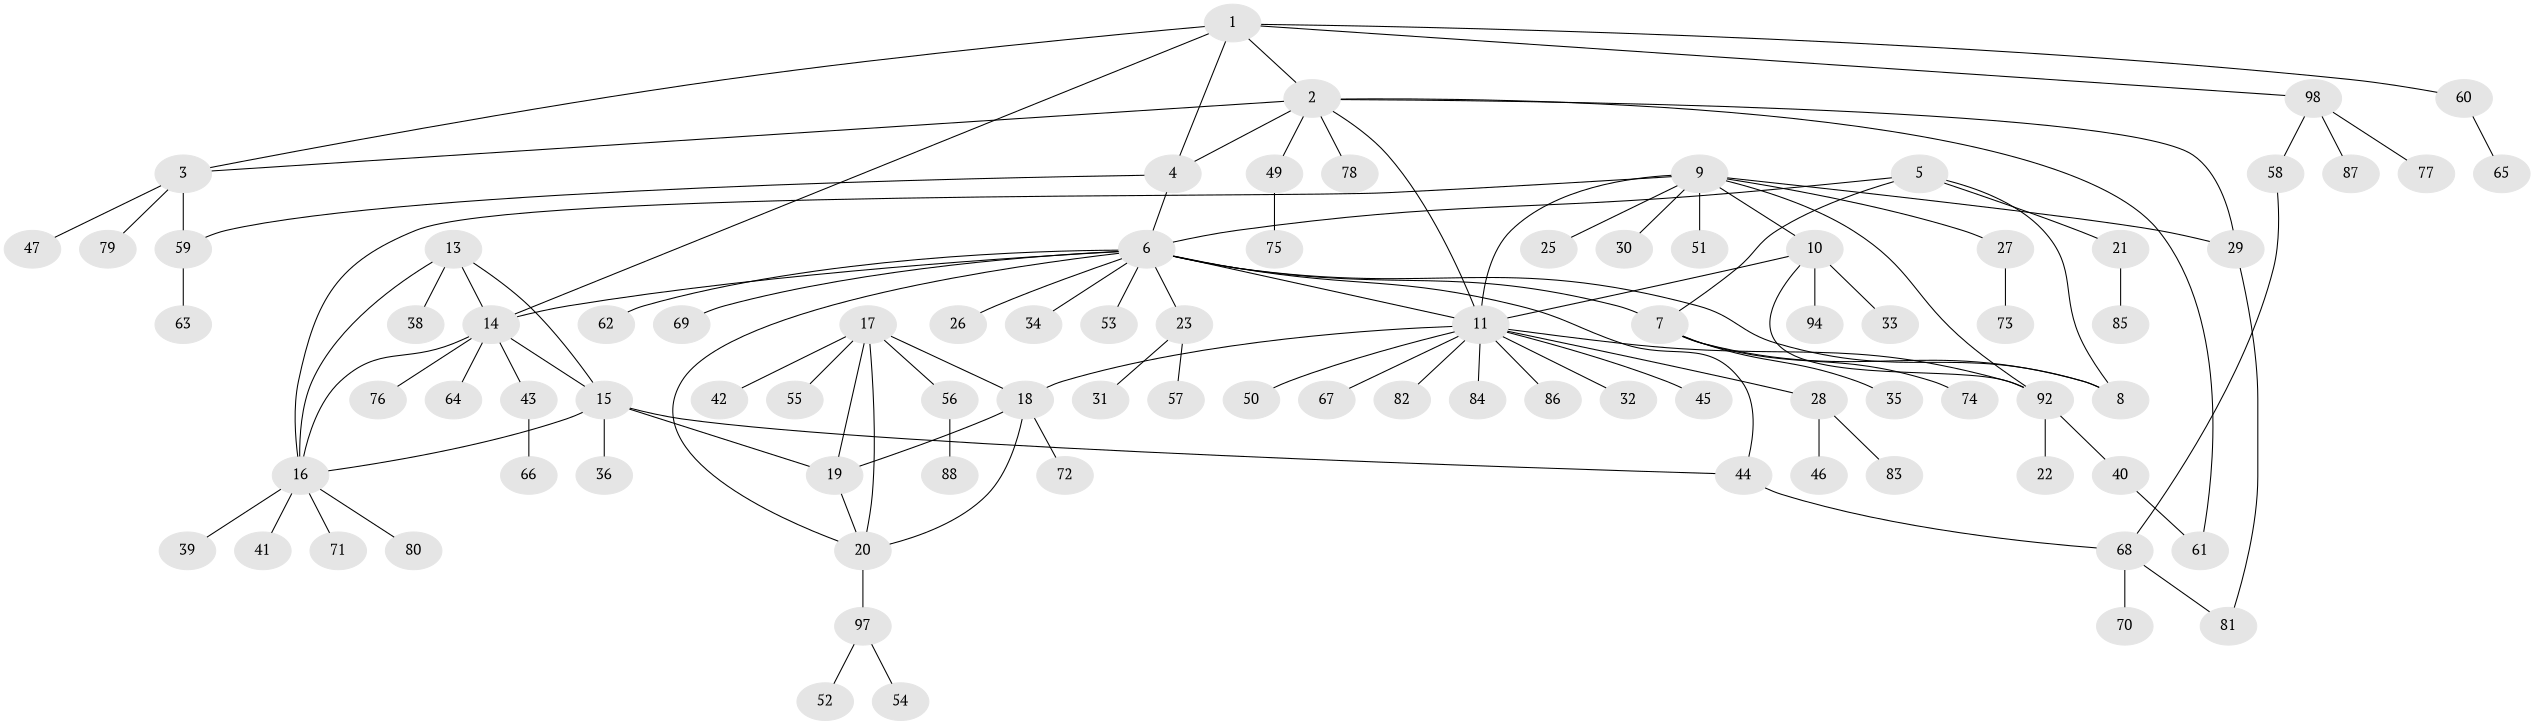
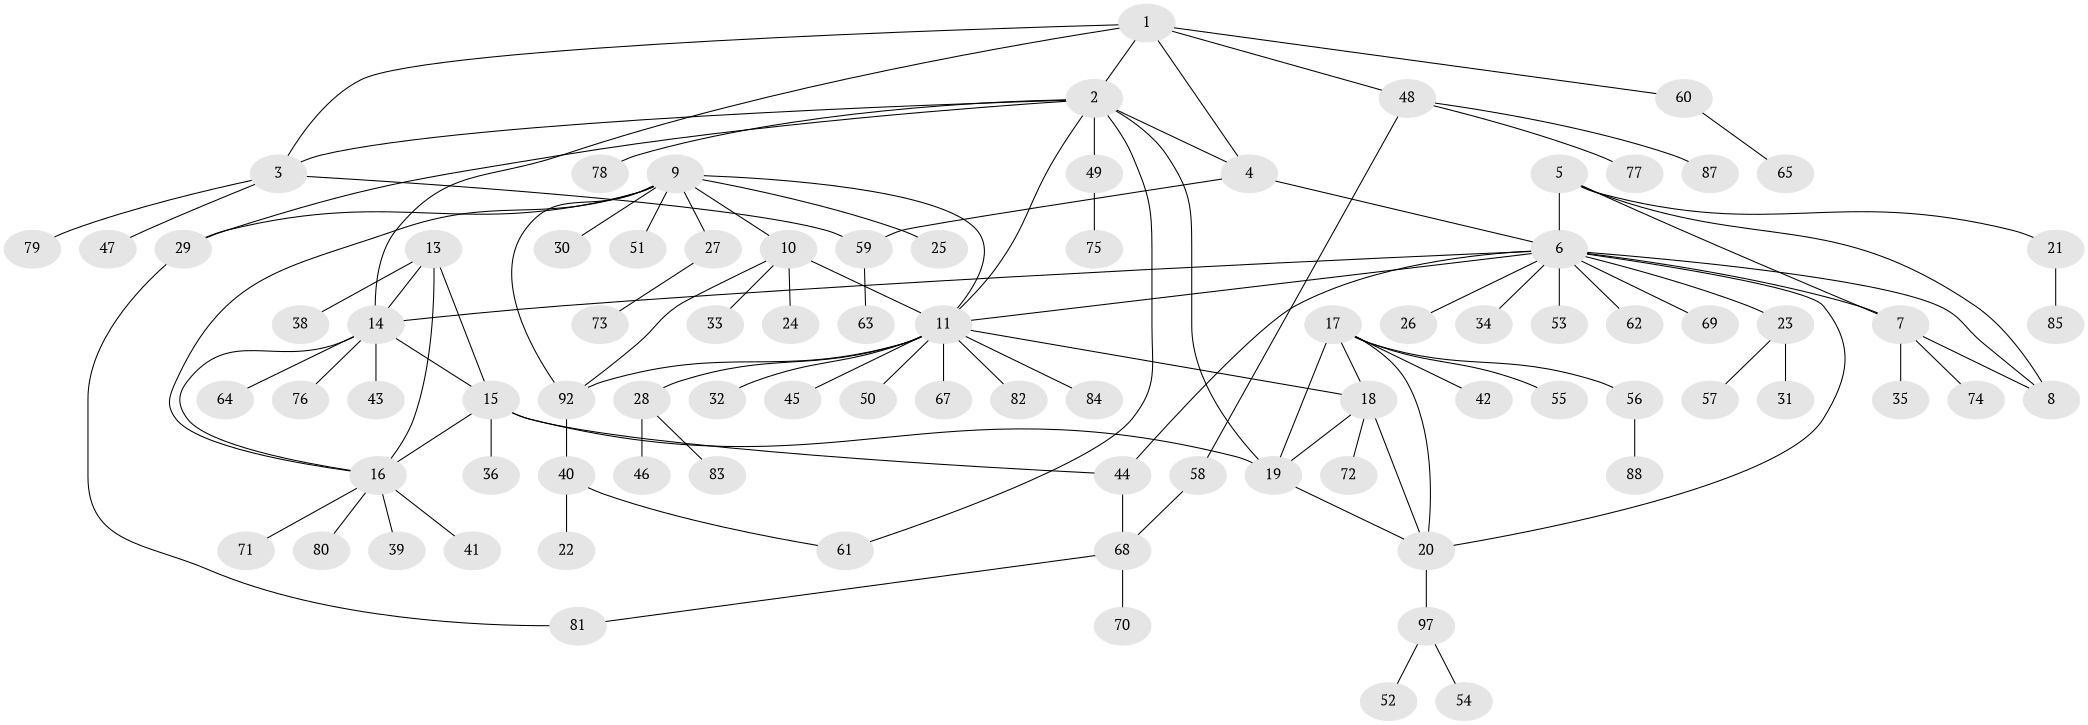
  graph {
    fontname="PT Serif"
    node [color=gray90 fontname="PT Serif" style=filled]
    edge [fontname="PT Serif"]
    1
    2
    3
    4
    14
-   48 [label=98]
+   48
    60
    11
    19
    29
    49
    61
    78
    47
    79
    59
    6
    16
    15
    43
    64
    76
    58
    77
    87
    65
    n27 [label=92]
    18
    28
    32
    45
    50
    67
    82
    84
-   86
    20
    81
    75
    7
    8
    23
    26
    34
    44
    53
    62
    69
    63
    5
    21
    35
    74
    85
    n55 [label=97]
    31
    57
    68
    9
    10
    25
    27
    30
    51
-   24 [label=94]
+   24
    33
    22
    40
    39
    41
    71
    80
    73
    72
    46
    83
    13
    38
    36
-   66
    17
    42
    55
    56
    88
    52
    54
    70
    1 -- 2
    1 -- 3
    1 -- 4
    1 -- 14
    1 -- 48
    1 -- 60
    2 -- 3
    2 -- 4
    2 -- 11
+   2 -- 19
    2 -- 29
    2 -- 49
    2 -- 61
    2 -- 78
    3 -- 47
    3 -- 79
    3 -- 59
    4 -- 59
    4 -- 6
    14 -- 16
    14 -- 15
    14 -- 43
    14 -- 64
    14 -- 76
    48 -- 58
    48 -- 77
    48 -- 87
    60 -- 65
    11 -- n27
    11 -- 18
    11 -- 28
    11 -- 32
    11 -- 45
    11 -- 50
    11 -- 67
    11 -- 82
    11 -- 84
-   11 -- 86
    19 -- 20
    29 -- 81
    49 -- 75
    59 -- 63
    6 -- 14
    6 -- 11
    6 -- 20
    6 -- 7
    6 -- 8
    6 -- 23
    6 -- 26
    6 -- 34
    6 -- 44
    6 -- 53
    6 -- 62
    6 -- 69
    16 -- 39
    16 -- 41
    16 -- 71
    16 -- 80
    15 -- 19
    15 -- 16
    15 -- 44
    15 -- 36
-   43 -- 66
    58 -- 68
-   n27 -- 22
+   40 -- 22
    n27 -- 40
    18 -- 19
    18 -- 20
    18 -- 72
    28 -- 46
    28 -- 83
    20 -- n55
    7 -- 8
    7 -- 35
    7 -- 74
    23 -- 31
    23 -- 57
    44 -- 68
    5 -- 6
    5 -- 7
    5 -- 8
    5 -- 21
    21 -- 85
    n55 -- 52
    n55 -- 54
    68 -- 81
    68 -- 70
    9 -- 11
    9 -- 29
    9 -- 16
    9 -- n27
    9 -- 10
    9 -- 25
    9 -- 27
    9 -- 30
    9 -- 51
    10 -- 11
    10 -- n27
    10 -- 24
    10 -- 33
    27 -- 73
    40 -- 61
    13 -- 14
    13 -- 16
    13 -- 15
    13 -- 38
    17 -- 19
    17 -- 18
    17 -- 20
    17 -- 42
    17 -- 55
    17 -- 56
    56 -- 88
  }
